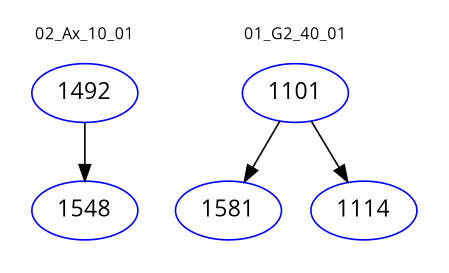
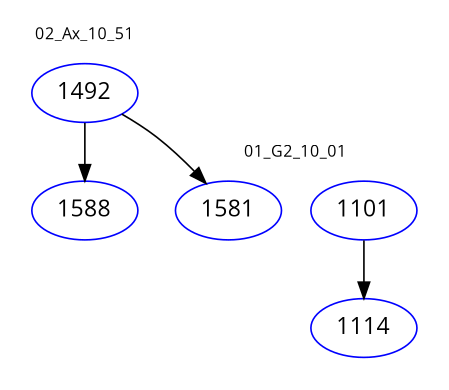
  digraph {
    fontname="Open Sans"
    node [color=blue fontname="Open Sans"]
    edge [color=black fontname="Open Sans"]
    n1 [label=1492]
-   n2 [label=1548]
+   n2 [label=1588]
    n3 [label=1101]
    n4 [label=1581]
    n5 [label=1114]
    subgraph cluster_1 {
      color=white
      fontsize=10
-     label="02_Ax_10_01"
+     label="02_Ax_10_51"
      n1
      n2
    }
    subgraph cluster_2 {
      color=white
      fontsize=10
-     label="01_G2_40_01"
+     label="01_G2_10_01"
      n3
      n4
      n5
    }
    n1 -> n2
-   n3 -> n4
+   n1 -> n4
    n3 -> n5
  }
